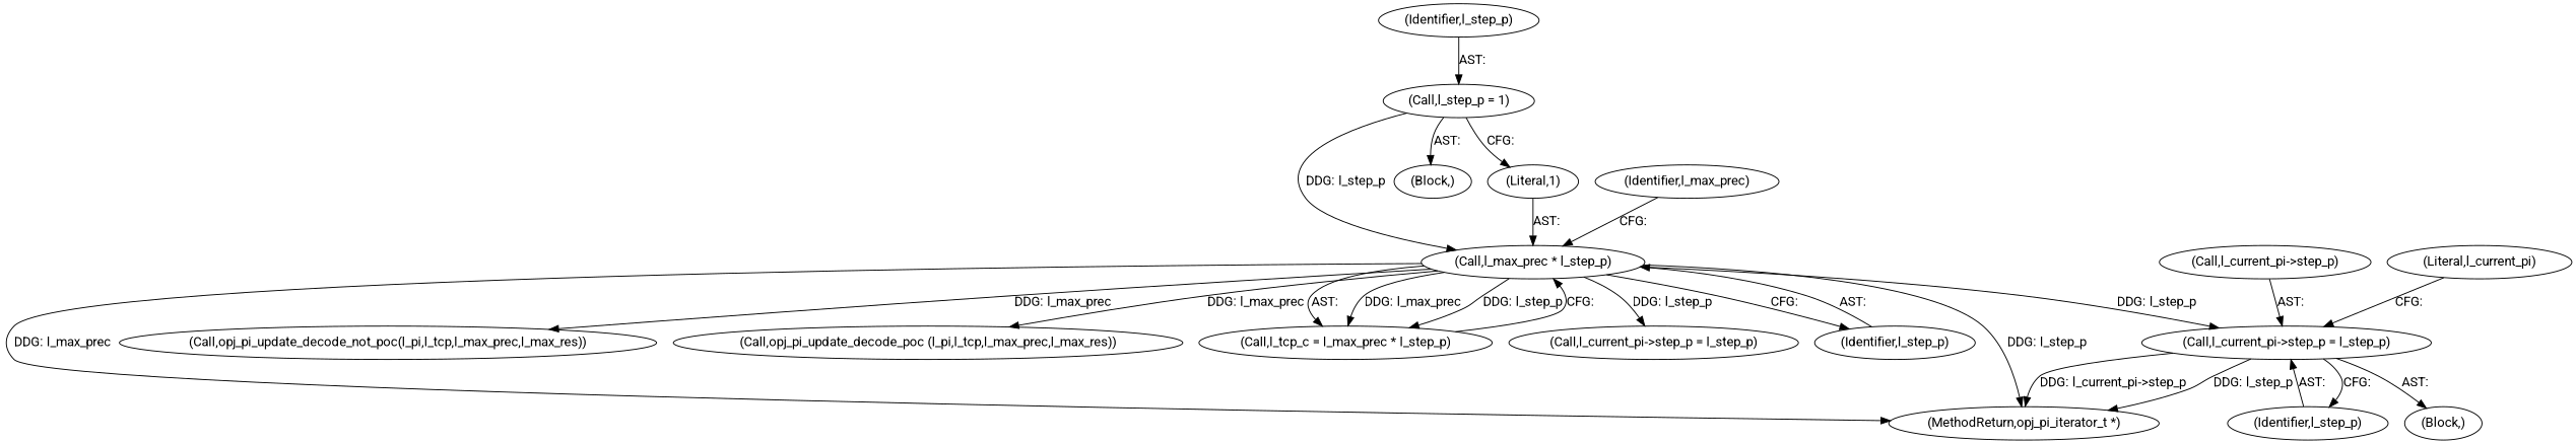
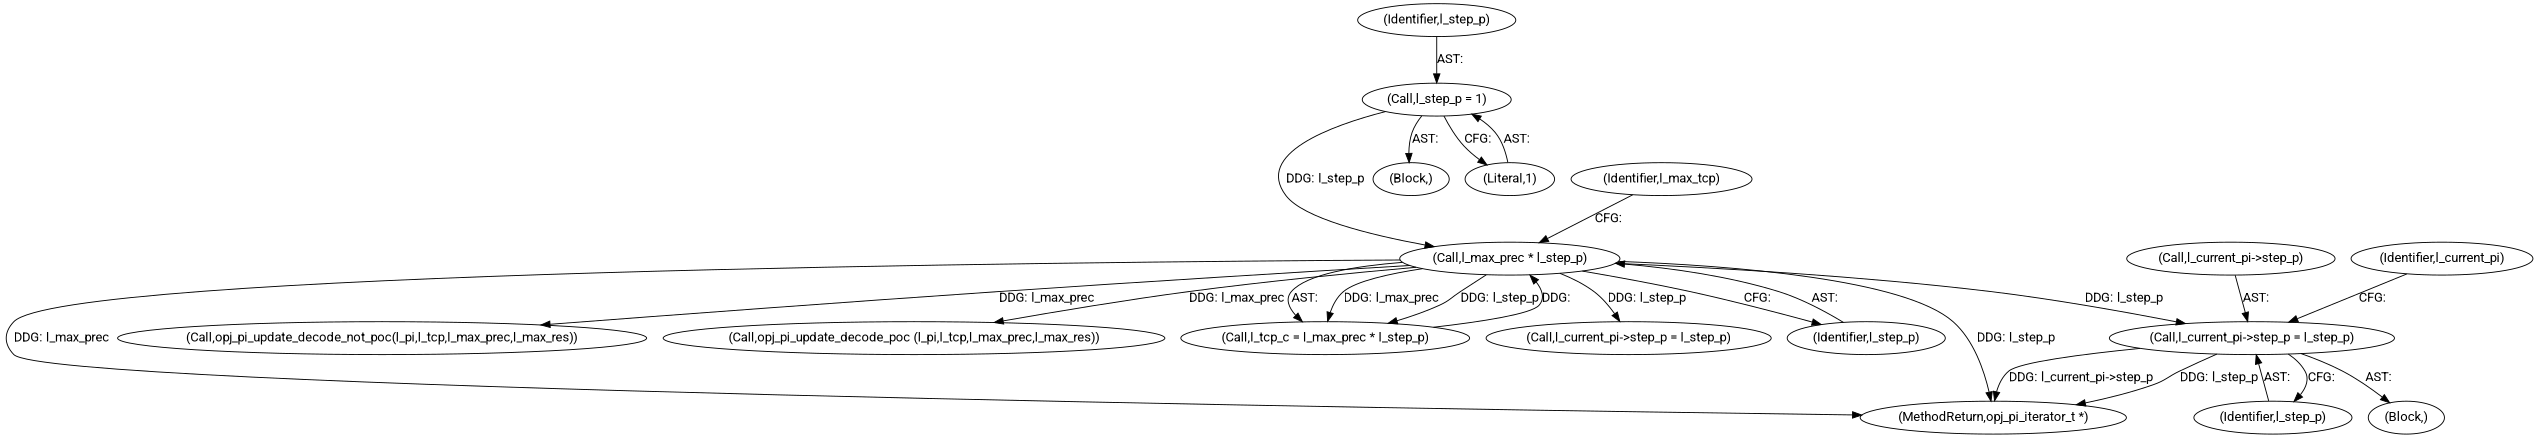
  digraph {
    fontname=Roboto
    node [fontname=Roboto]
    edge [fontname=Roboto]
    n1 [label="(Call,l_current_pi->step_p = l_step_p)"]
    n2 [label="(Block,)"]
    n3 [label="(Identifier,l_step_p)"]
    n4 [label="(MethodReturn,opj_pi_iterator_t *)"]
    n5 [label="(Call,l_max_prec * l_step_p)"]
    n6 [label="(Call,opj_pi_update_decode_not_poc(l_pi,l_tcp,l_max_prec,l_max_res))"]
    n7 [label="(Call,opj_pi_update_decode_poc (l_pi,l_tcp,l_max_prec,l_max_res))"]
    n8 [label="(Call,l_tcp_c = l_max_prec * l_step_p)"]
    n9 [label="(Call,l_current_pi->step_p = l_step_p)"]
    n10 [label="(Identifier,l_step_p)"]
    n11 [label="(Call,l_step_p = 1)"]
    n12 [label="(Block,)"]
    n13 [label="(Literal,1)"]
    n14 [label="(Identifier,l_step_p)"]
-   n15 [label="(Identifier,l_max_prec)"]
+   n15 [label="(Identifier,l_max_tcp)"]
    n16 [label="(Call,l_current_pi->step_p)"]
-   n17 [label="(Literal,l_current_pi)"]
+   n17 [label="(Identifier,l_current_pi)"]
    n1 -> n2 [label="AST: "]
    n1 -> n3 [label="CFG: "]
    n1 -> n4 [label="DDG: l_current_pi->step_p"]
    n1 -> n4 [label="DDG: l_step_p"]
    n3 -> n1 [label="AST: "]
    n5 -> n1 [label="DDG: l_step_p"]
    n5 -> n4 [label="DDG: l_step_p"]
    n5 -> n4 [label="DDG: l_max_prec"]
    n5 -> n6 [label="DDG: l_max_prec"]
    n5 -> n7 [label="DDG: l_max_prec"]
    n5 -> n8 [label="AST: "]
    n5 -> n8 [label="DDG: l_max_prec"]
    n5 -> n8 [label="DDG: l_step_p"]
    n5 -> n9 [label="DDG: l_step_p"]
    n5 -> n10 [label="CFG: "]
-   n8 -> n5 [label="CFG: "]
+   n8 -> n5 [label="DDG: "]
    n10 -> n5 [label="AST: "]
    n11 -> n5 [label="DDG: l_step_p"]
    n11 -> n12 [label="AST: "]
    n11 -> n13 [label="CFG: "]
-   n13 -> n5 [label="AST: "]
+   n13 -> n11 [label="AST: "]
    n14 -> n11 [label="AST: "]
    n15 -> n5 [label="CFG: "]
    n16 -> n1 [label="AST: "]
    n17 -> n1 [label="CFG: "]
  }
